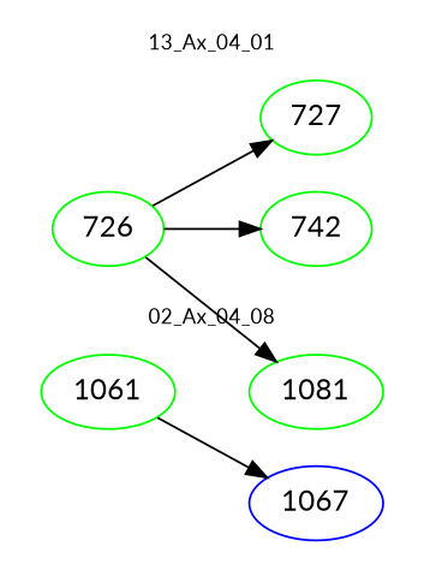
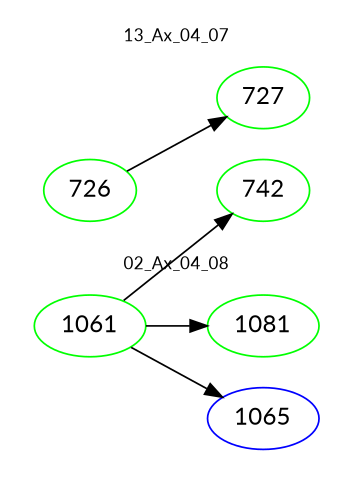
  digraph {
    fontname=Lato
    rankdir=LR
    node [color=green fontname=Lato]
    edge [color=black fontname=Lato]
    n1 [label=726]
    n2 [label=727]
    n3 [label=742]
    n4 [label=1061]
-   n5 [color=blue label=1067]
+   n5 [color=blue label=1065]
    n6 [label=1081]
    subgraph cluster_1 {
      color=white
      fontsize=10
-     label="13_Ax_04_01"
+     label="13_Ax_04_07"
      n1
      n2
      n3
    }
    subgraph cluster_2 {
      color=white
      fontsize=10
      label="02_Ax_04_08"
      n4
      n5
      n6
    }
    n1 -> n2
-   n1 -> n3
+   n4 -> n3
    n4 -> n5
-   n1 -> n6
+   n4 -> n6
  }
